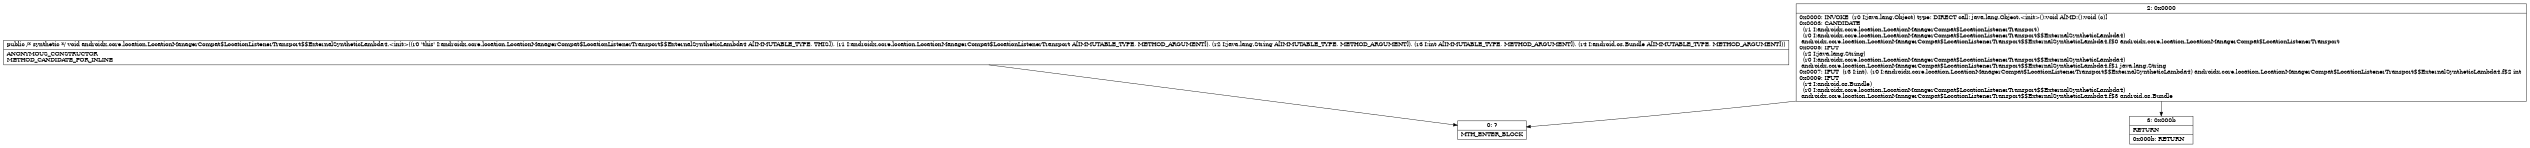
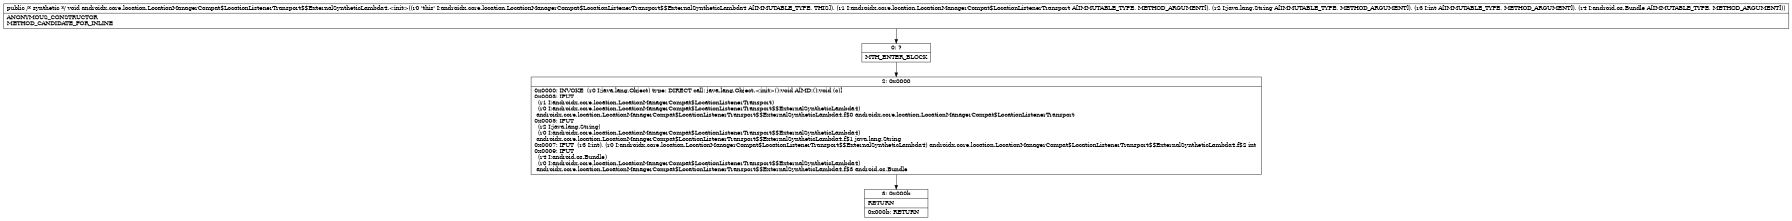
  digraph {
    node [shape=record]
    n1 [label="{0\:\ ?|MTH_ENTER_BLOCK\l}"]
-   n2 [label="{2\:\ 0x0000|0x0000: INVOKE  (r0 I:java.lang.Object) type: DIRECT call: java.lang.Object.\<init\>():void A[MD:():void (c)]\l0x0003: CANDIDATE  \l  (r1 I:androidx.core.location.LocationManagerCompat$LocationListenerTransport)\l  (r0 I:androidx.core.location.LocationManagerCompat$LocationListenerTransport$$ExternalSyntheticLambda4)\l androidx.core.location.LocationManagerCompat$LocationListenerTransport$$ExternalSyntheticLambda4.f$0 androidx.core.location.LocationManagerCompat$LocationListenerTransport \l0x0005: IPUT  \l  (r2 I:java.lang.String)\l  (r0 I:androidx.core.location.LocationManagerCompat$LocationListenerTransport$$ExternalSyntheticLambda4)\l androidx.core.location.LocationManagerCompat$LocationListenerTransport$$ExternalSyntheticLambda4.f$1 java.lang.String \l0x0007: IPUT  (r3 I:int), (r0 I:androidx.core.location.LocationManagerCompat$LocationListenerTransport$$ExternalSyntheticLambda4) androidx.core.location.LocationManagerCompat$LocationListenerTransport$$ExternalSyntheticLambda4.f$2 int \l0x0009: IPUT  \l  (r4 I:android.os.Bundle)\l  (r0 I:androidx.core.location.LocationManagerCompat$LocationListenerTransport$$ExternalSyntheticLambda4)\l androidx.core.location.LocationManagerCompat$LocationListenerTransport$$ExternalSyntheticLambda4.f$3 android.os.Bundle \l}"]
+   n2 [label="{2\:\ 0x0000|0x0000: INVOKE  (r0 I:java.lang.Object) type: DIRECT call: java.lang.Object.\<init\>():void A[MD:():void (c)]\l0x0003: IPUT  \l  (r1 I:androidx.core.location.LocationManagerCompat$LocationListenerTransport)\l  (r0 I:androidx.core.location.LocationManagerCompat$LocationListenerTransport$$ExternalSyntheticLambda4)\l androidx.core.location.LocationManagerCompat$LocationListenerTransport$$ExternalSyntheticLambda4.f$0 androidx.core.location.LocationManagerCompat$LocationListenerTransport \l0x0005: IPUT  \l  (r2 I:java.lang.String)\l  (r0 I:androidx.core.location.LocationManagerCompat$LocationListenerTransport$$ExternalSyntheticLambda4)\l androidx.core.location.LocationManagerCompat$LocationListenerTransport$$ExternalSyntheticLambda4.f$1 java.lang.String \l0x0007: IPUT  (r3 I:int), (r0 I:androidx.core.location.LocationManagerCompat$LocationListenerTransport$$ExternalSyntheticLambda4) androidx.core.location.LocationManagerCompat$LocationListenerTransport$$ExternalSyntheticLambda4.f$2 int \l0x0009: IPUT  \l  (r4 I:android.os.Bundle)\l  (r0 I:androidx.core.location.LocationManagerCompat$LocationListenerTransport$$ExternalSyntheticLambda4)\l androidx.core.location.LocationManagerCompat$LocationListenerTransport$$ExternalSyntheticLambda4.f$3 android.os.Bundle \l}"]
    n3 [label="{3\:\ 0x000b|RETURN\l|0x000b: RETURN   \l}"]
    n4 [label="{public \/* synthetic *\/ void androidx.core.location.LocationManagerCompat$LocationListenerTransport$$ExternalSyntheticLambda4.\<init\>((r0 'this' I:androidx.core.location.LocationManagerCompat$LocationListenerTransport$$ExternalSyntheticLambda4 A[IMMUTABLE_TYPE, THIS]), (r1 I:androidx.core.location.LocationManagerCompat$LocationListenerTransport A[IMMUTABLE_TYPE, METHOD_ARGUMENT]), (r2 I:java.lang.String A[IMMUTABLE_TYPE, METHOD_ARGUMENT]), (r3 I:int A[IMMUTABLE_TYPE, METHOD_ARGUMENT]), (r4 I:android.os.Bundle A[IMMUTABLE_TYPE, METHOD_ARGUMENT]))  | ANONYMOUS_CONSTRUCTOR\lMETHOD_CANDIDATE_FOR_INLINE\l}"]
-   n2 -> n1
+   n1 -> n2
    n2 -> n3
    n4 -> n1
  }
